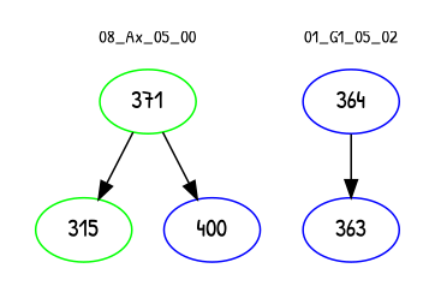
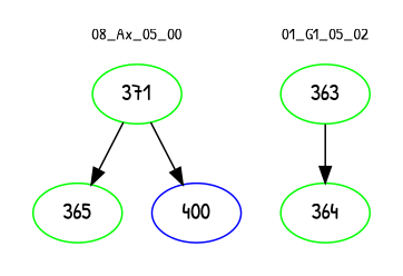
  digraph {
    fontname="Patrick Hand"
    node [color=green fontname="Patrick Hand"]
    edge [color=black fontname="Patrick Hand"]
    n1 [label=371]
-   n2 [label=315]
+   n2 [label=365]
    n3 [color=blue label=400]
-   n4 [color=blue label=363]
-   n5 [color=blue label=364]
+   n4 [label=363]
+   n5 [label=364]
    subgraph cluster_1 {
      color=white
      fontsize=10
      label="08_Ax_05_00"
      n1
      n2
      n3
    }
    subgraph cluster_2 {
      color=white
      fontsize=10
      label="01_G1_05_02"
      n4
      n5
    }
    n1 -> n2
    n1 -> n3
-   n5 -> n4
+   n4 -> n5
  }
